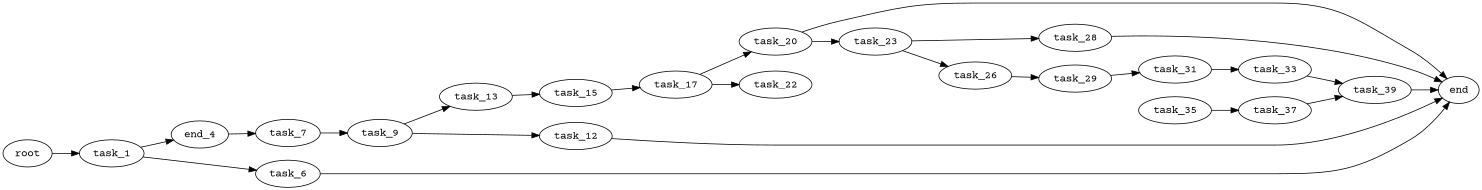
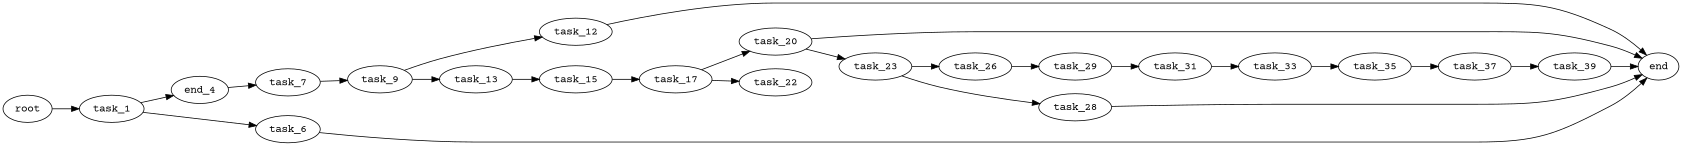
  digraph {
    fontname="Courier Prime"
    rankdir=LR
    node [fontname="Courier Prime"]
    edge [fontname="Courier Prime"]
    root
    task_1
    n3 [label=end_4]
    task_6
    task_7
    end
    task_9
    task_12
    task_13
    task_15
    task_17
    task_20
    task_22
    task_23
    task_26
    task_28
    task_29
    task_31
    task_33
    task_35
    task_37
    task_39
    root -> task_1
    task_1 -> n3
    task_1 -> task_6
    n3 -> task_7
    task_6 -> end
    task_7 -> task_9
    task_9 -> task_12
    task_9 -> task_13
    task_12 -> end
    task_13 -> task_15
    task_15 -> task_17
    task_17 -> task_20
    task_17 -> task_22
    task_20 -> end
    task_20 -> task_23
    task_23 -> task_26
    task_23 -> task_28
    task_26 -> task_29
    task_28 -> end
    task_29 -> task_31
    task_31 -> task_33
-   task_33 -> task_39
+   task_33 -> task_35
    task_35 -> task_37
    task_37 -> task_39
    task_39 -> end
  }
